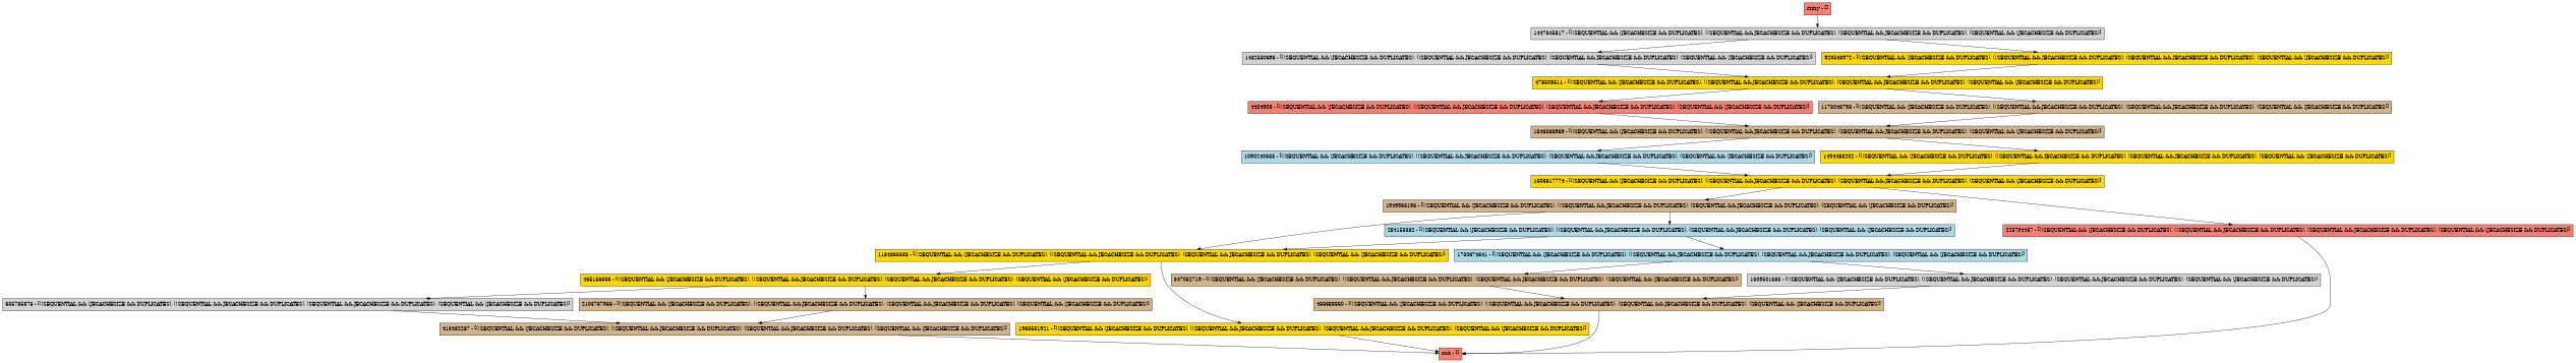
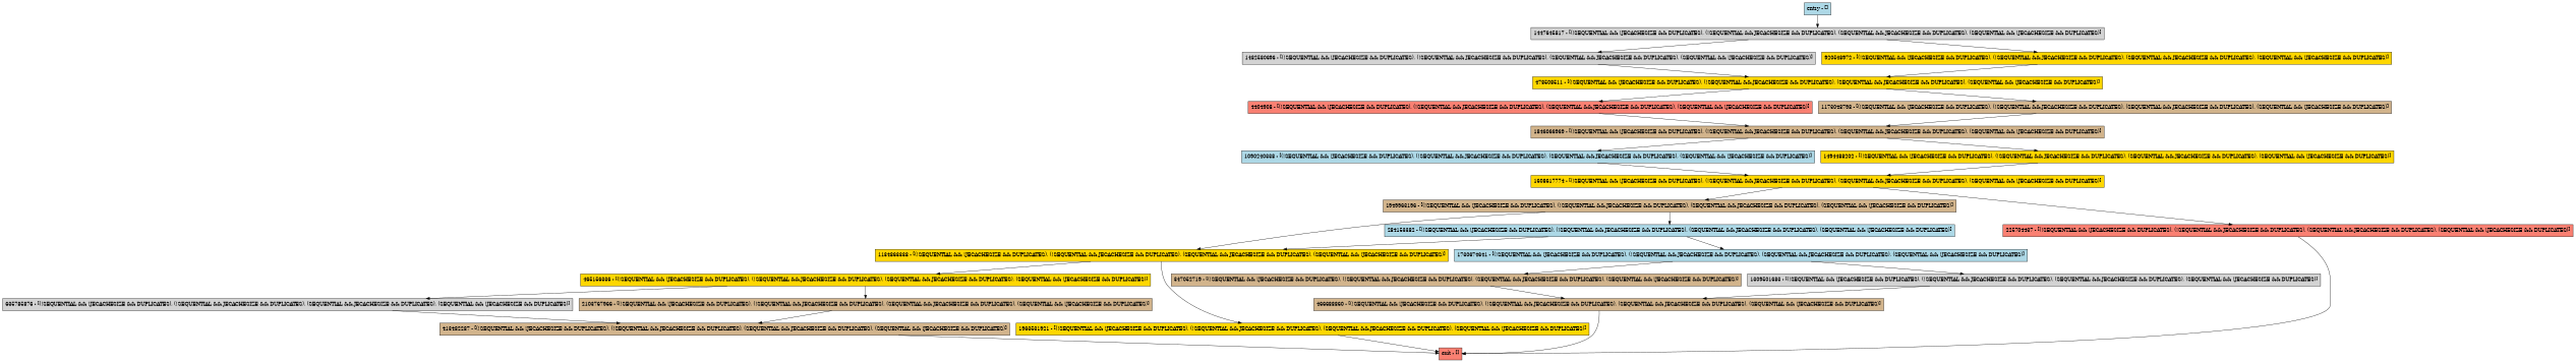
  digraph {
    node [shape=record style=filled fillcolor=tan]
    n1 [label="4404908 - [(!SEQUENTIAL && !JECACHESIZE && DUPLICATES), (!SEQUENTIAL && JECACHESIZE && DUPLICATES), (SEQUENTIAL && JECACHESIZE && DUPLICATES), (SEQUENTIAL && !JECACHESIZE && DUPLICATES)]" fillcolor=salmon]
    n2 [label="1846066969 - [(!SEQUENTIAL && !JECACHESIZE && DUPLICATES), (!SEQUENTIAL && JECACHESIZE && DUPLICATES), (SEQUENTIAL && JECACHESIZE && DUPLICATES), (SEQUENTIAL && !JECACHESIZE && DUPLICATES)]"]
    n3 [label="635785876 - [(!SEQUENTIAL && !JECACHESIZE && DUPLICATES), (!SEQUENTIAL && JECACHESIZE && DUPLICATES), (SEQUENTIAL && JECACHESIZE && DUPLICATES), (SEQUENTIAL && !JECACHESIZE && DUPLICATES)]" fillcolor=lightgrey]
    n4 [label="413482287 - [(!SEQUENTIAL && !JECACHESIZE && DUPLICATES), (!SEQUENTIAL && JECACHESIZE && DUPLICATES), (SEQUENTIAL && JECACHESIZE && DUPLICATES), (SEQUENTIAL && !JECACHESIZE && DUPLICATES)]"]
    n5 [label="465156336 - [(!SEQUENTIAL && !JECACHESIZE && DUPLICATES), (!SEQUENTIAL && JECACHESIZE && DUPLICATES), (SEQUENTIAL && JECACHESIZE && DUPLICATES), (SEQUENTIAL && !JECACHESIZE && DUPLICATES)]" fillcolor=gold]
    n6 [label="2103767966 - [(!SEQUENTIAL && !JECACHESIZE && DUPLICATES), (!SEQUENTIAL && JECACHESIZE && DUPLICATES), (SEQUENTIAL && JECACHESIZE && DUPLICATES), (SEQUENTIAL && !JECACHESIZE && DUPLICATES)]"]
    n7 [label="1730674641 - [(!SEQUENTIAL && !JECACHESIZE && DUPLICATES), (!SEQUENTIAL && JECACHESIZE && DUPLICATES), (SEQUENTIAL && JECACHESIZE && DUPLICATES), (SEQUENTIAL && !JECACHESIZE && DUPLICATES)]" fillcolor=lightblue]
    n8 [label="347052719 - [(!SEQUENTIAL && !JECACHESIZE && DUPLICATES), (!SEQUENTIAL && JECACHESIZE && DUPLICATES), (SEQUENTIAL && JECACHESIZE && DUPLICATES), (SEQUENTIAL && !JECACHESIZE && DUPLICATES)]"]
    n9 [label="1309501683 - [(!SEQUENTIAL && !JECACHESIZE && DUPLICATES), (!SEQUENTIAL && JECACHESIZE && DUPLICATES), (SEQUENTIAL && JECACHESIZE && DUPLICATES), (SEQUENTIAL && !JECACHESIZE && DUPLICATES)]" fillcolor=lightgrey]
    n10 [label="1963531921 - [(!SEQUENTIAL && !JECACHESIZE && DUPLICATES), (!SEQUENTIAL && JECACHESIZE && DUPLICATES), (SEQUENTIAL && JECACHESIZE && DUPLICATES), (SEQUENTIAL && !JECACHESIZE && DUPLICATES)]" fillcolor=gold]
    n11 [label="exit - []" fillcolor=salmon]
    n12 [label="1090240338 - [(!SEQUENTIAL && !JECACHESIZE && DUPLICATES), (!SEQUENTIAL && JECACHESIZE && DUPLICATES), (SEQUENTIAL && JECACHESIZE && DUPLICATES), (SEQUENTIAL && !JECACHESIZE && DUPLICATES)]" fillcolor=lightblue]
    n13 [label="1608617774 - [(!SEQUENTIAL && !JECACHESIZE && DUPLICATES), (!SEQUENTIAL && JECACHESIZE && DUPLICATES), (SEQUENTIAL && JECACHESIZE && DUPLICATES), (SEQUENTIAL && !JECACHESIZE && DUPLICATES)]" fillcolor=gold]
    n14 [label="1173048798 - [(!SEQUENTIAL && !JECACHESIZE && DUPLICATES), (!SEQUENTIAL && JECACHESIZE && DUPLICATES), (SEQUENTIAL && JECACHESIZE && DUPLICATES), (SEQUENTIAL && !JECACHESIZE && DUPLICATES)]"]
    n15 [label="478508511 - [(!SEQUENTIAL && !JECACHESIZE && DUPLICATES), (!SEQUENTIAL && JECACHESIZE && DUPLICATES), (SEQUENTIAL && JECACHESIZE && DUPLICATES), (SEQUENTIAL && !JECACHESIZE && DUPLICATES)]" fillcolor=gold]
    n16 [label="1949963196 - [(!SEQUENTIAL && !JECACHESIZE && DUPLICATES), (!SEQUENTIAL && JECACHESIZE && DUPLICATES), (SEQUENTIAL && JECACHESIZE && DUPLICATES), (SEQUENTIAL && !JECACHESIZE && DUPLICATES)]"]
    n17 [label="225704437 - [(!SEQUENTIAL && !JECACHESIZE && DUPLICATES), (!SEQUENTIAL && JECACHESIZE && DUPLICATES), (SEQUENTIAL && JECACHESIZE && DUPLICATES), (SEQUENTIAL && !JECACHESIZE && DUPLICATES)]" fillcolor=salmon]
    n18 [label="1134863338 - [(!SEQUENTIAL && !JECACHESIZE && DUPLICATES), (!SEQUENTIAL && JECACHESIZE && DUPLICATES), (SEQUENTIAL && JECACHESIZE && DUPLICATES), (SEQUENTIAL && !JECACHESIZE && DUPLICATES)]" fillcolor=gold]
    n19 [label="284153382 - [(!SEQUENTIAL && !JECACHESIZE && DUPLICATES), (!SEQUENTIAL && JECACHESIZE && DUPLICATES), (SEQUENTIAL && JECACHESIZE && DUPLICATES), (SEQUENTIAL && !JECACHESIZE && DUPLICATES)]" fillcolor=lightblue]
    n20 [label="1482580696 - [(!SEQUENTIAL && !JECACHESIZE && DUPLICATES), (!SEQUENTIAL && JECACHESIZE && DUPLICATES), (SEQUENTIAL && JECACHESIZE && DUPLICATES), (SEQUENTIAL && !JECACHESIZE && DUPLICATES)]" fillcolor=lightgrey]
    n21 [label="1447645817 - [(!SEQUENTIAL && !JECACHESIZE && DUPLICATES), (!SEQUENTIAL && JECACHESIZE && DUPLICATES), (SEQUENTIAL && JECACHESIZE && DUPLICATES), (SEQUENTIAL && !JECACHESIZE && DUPLICATES)]" fillcolor=lightgrey]
    n22 [label="920548972 - [(!SEQUENTIAL && !JECACHESIZE && DUPLICATES), (!SEQUENTIAL && JECACHESIZE && DUPLICATES), (SEQUENTIAL && JECACHESIZE && DUPLICATES), (SEQUENTIAL && !JECACHESIZE && DUPLICATES)]" fillcolor=gold]
    n23 [label="466688860 - [(!SEQUENTIAL && !JECACHESIZE && DUPLICATES), (!SEQUENTIAL && JECACHESIZE && DUPLICATES), (SEQUENTIAL && JECACHESIZE && DUPLICATES), (SEQUENTIAL && !JECACHESIZE && DUPLICATES)]"]
-   n24 [label="entry - []" fillcolor=salmon]
+   n24 [label="entry - []" fillcolor=lightblue]
    n25 [label="1494488202 - [(!SEQUENTIAL && !JECACHESIZE && DUPLICATES), (!SEQUENTIAL && JECACHESIZE && DUPLICATES), (SEQUENTIAL && JECACHESIZE && DUPLICATES), (SEQUENTIAL && !JECACHESIZE && DUPLICATES)]" fillcolor=gold]
    n1 -> n2
    n2 -> n12
    n2 -> n25
    n3 -> n4
    n4 -> n11
    n5 -> n3
    n5 -> n6
    n6 -> n4
    n7 -> n8
    n7 -> n9
    n8 -> n23
    n9 -> n23
    n10 -> n11
    n12 -> n13
    n13 -> n16
    n13 -> n17
    n14 -> n2
    n15 -> n1
    n15 -> n14
    n16 -> n18
    n16 -> n19
    n17 -> n11
    n18 -> n5
    n18 -> n10
    n19 -> n7
    n19 -> n18
    n20 -> n15
    n21 -> n20
    n21 -> n22
    n22 -> n15
    n23 -> n11
    n24 -> n21
    n25 -> n13
  }
